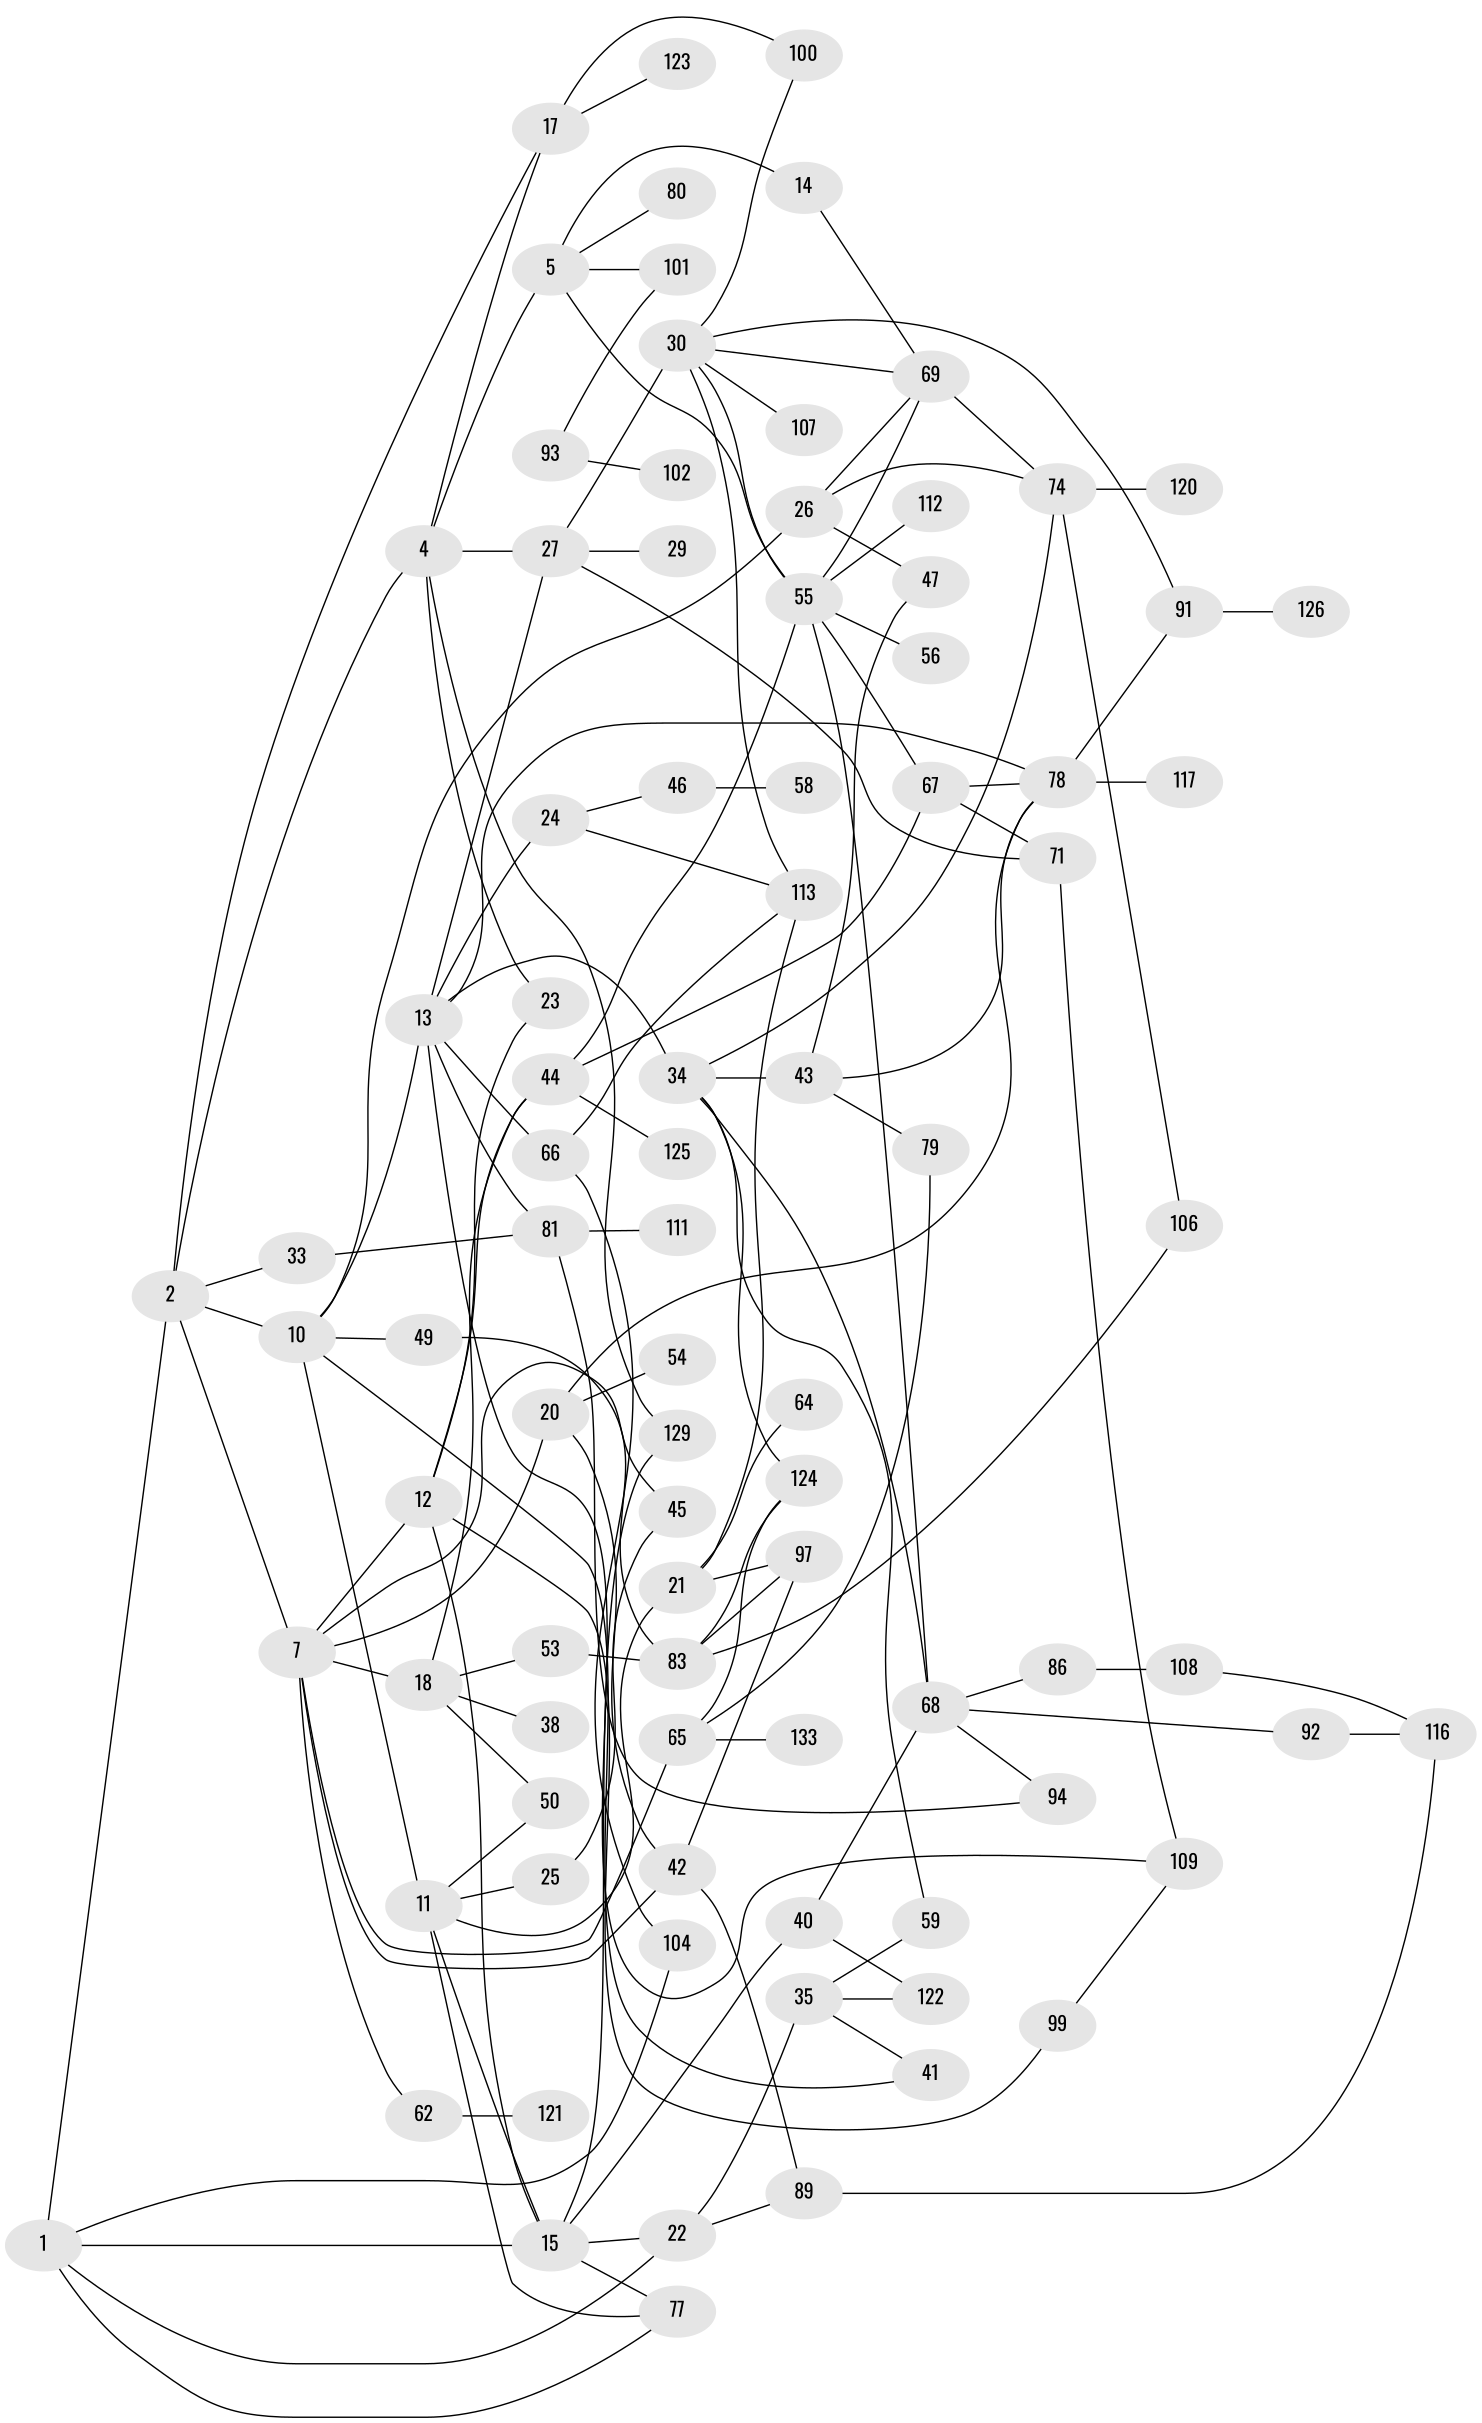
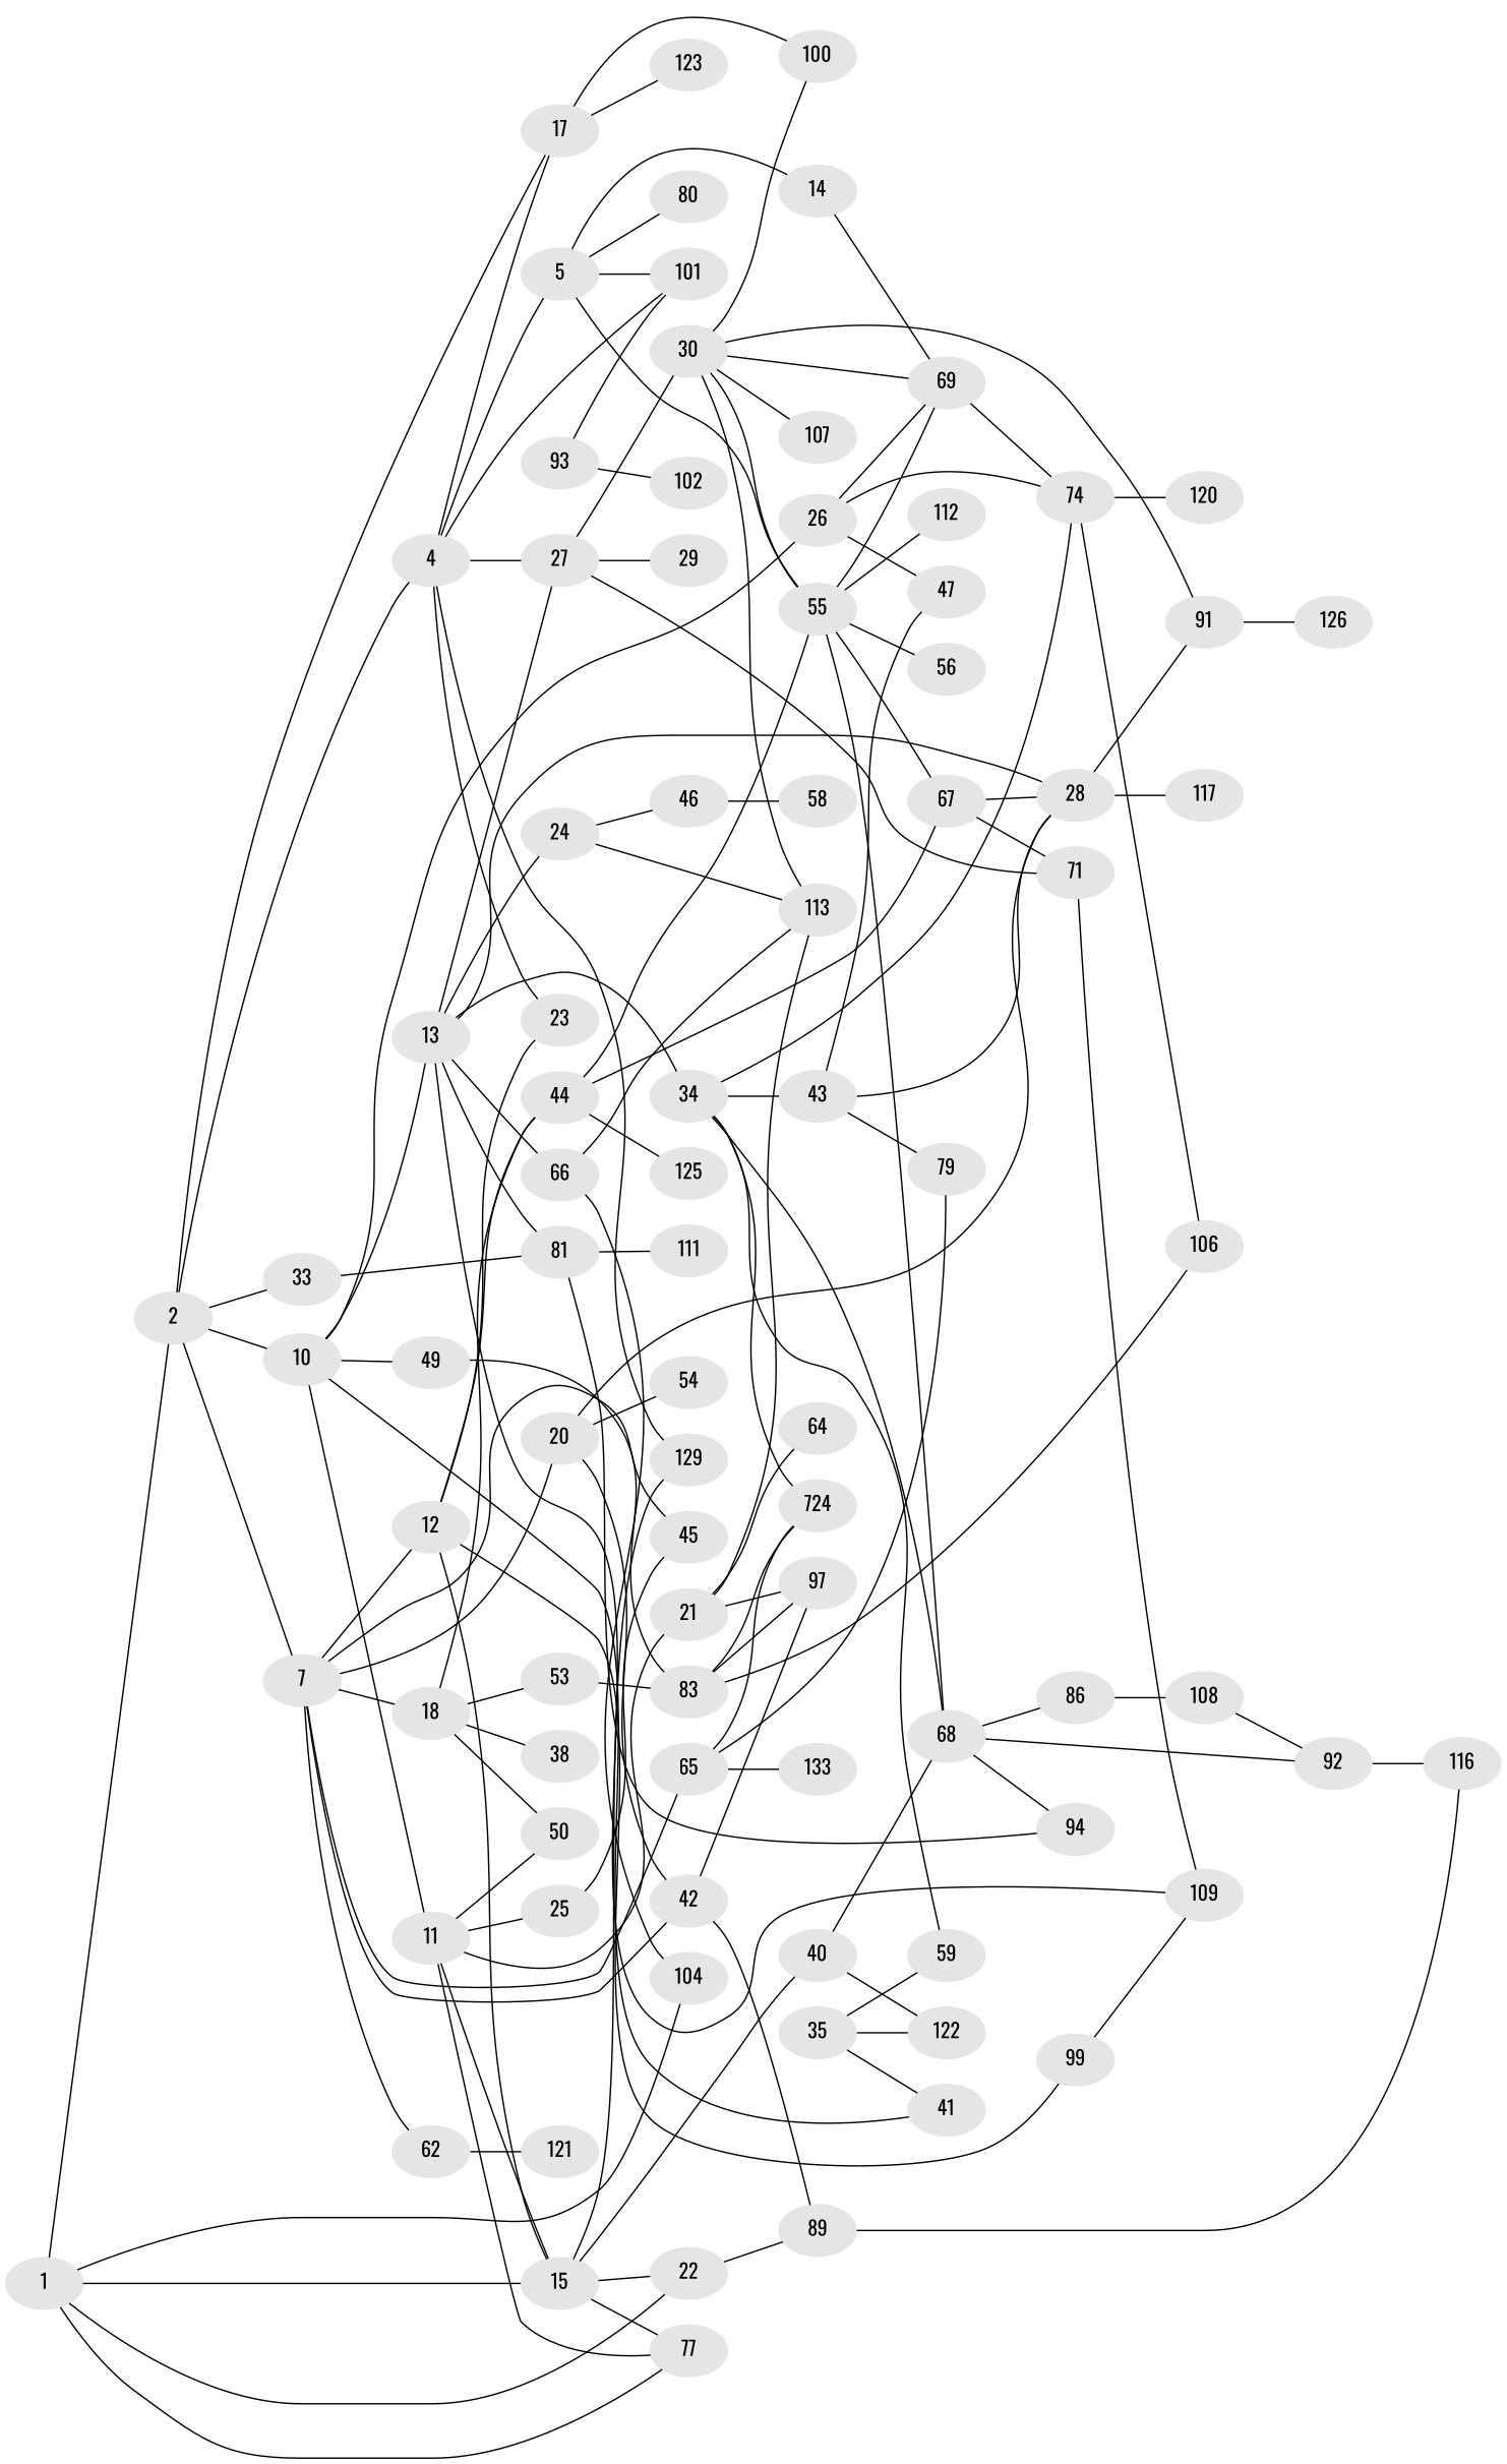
  graph {
    fontname=Oswald
    rankdir=LR
    node [color=gray90 fontname=Oswald style=filled]
    edge [fontname=Oswald]
    1 [super="+8"]
    2 [super="+3"]
    15 [super="+82"]
    22 [super="+28"]
    77
    104
    4 [super="+72"]
    7 [super="+9"]
    10 [super="+76"]
    17 [super="+130"]
    33 [super="+39"]
    129
    40
    35 [super="+36"]
    89
    5 [super="+6"]
    23
    27 [super="+51"]
    101
    12 [super="+48"]
    18 [super="+31"]
    20
    42 [super="+103"]
    62
    65 [super="+105"]
    45
    11 [super="+84"]
    13 [super="+32"]
    n29 [label=49]
    26 [super="+70"]
    41
    100
    123
    81
    14 [super="+16"]
    55 [super="+60"]
    80
    29
    30 [super="+87"]
    71
    69 [super="+88"]
    68 [super="+85"]
    112
    67 [super="+110"]
    56
    44 [super="+49"]
    99
    50
    38
    53 [super="+63"]
-   78 [super="+115"]
+   78 [super="+115" label=28]
    54
    97
    121
-   124
+   124 [label=724]
    n56 [label=79]
    133
    21 [super="+61"]
    25
    24
    34 [super="+73"]
    66
    109 [super="+114"]
    83 [super="+90"]
    47 [super="+96"]
    74 [super="+119"]
    64
    113 [super="+132"]
    125
    46 [super="+79"]
    43
    59
    91 [super="+118"]
    117
    94
    111
    93 [super="+95"]
    102
    122 [super="+127"]
    106
    116
    58
    120
    107
    126
    86
    92
    108 [super="+131"]
    1 -- 2
    1 -- 15
    1 -- 22
    1 -- 77
    1 -- 104
    2 -- 4
    2 -- 7
    2 -- 10
    2 -- 17
    2 -- 33
    15 -- 22
    15 -- 77
    15 -- 129
    15 -- 40
-   22 -- 35
    22 -- 89
    4 -- 17
    4 -- 129
    4 -- 5
    4 -- 23
    4 -- 27
+   4 -- 101
    7 -- 12
    7 -- 18
    7 -- 20
    7 -- 42
    7 -- 62
    7 -- 65
    7 -- 45
    10 -- 11
    10 -- 13
    10 -- n29
    10 -- 26
    10 -- 41
    17 -- 100
    17 -- 123
    33 -- 81
    40 -- 68
    40 -- 122
    35 -- 41
    35 -- 59
    35 -- 122
    89 -- 116
    5 -- 101
    5 -- 14
    5 -- 55
    5 -- 80
    27 -- 29
    27 -- 30
    27 -- 71
    12 -- 15
    12 -- 23
    12 -- 44
    12 -- 99
    18 -- 44
    18 -- 50
    18 -- 38
    18 -- 53
    20 -- 42
    20 -- 78
    20 -- 54
    42 -- 89
    42 -- 97
    62 -- 121
    65 -- 124
    65 -- n56
    65 -- 133
    11 -- 15
    11 -- 77
    11 -- 50
    11 -- 21
    11 -- 25
    13 -- 27
    13 -- 81
    13 -- 78
    13 -- 24
    13 -- 34
    13 -- 66
    13 -- 109
    n29 -- 83
    26 -- 69
    26 -- 47
    26 -- 74
    81 -- 94
    81 -- 111
    14 -- 69
    55 -- 69
    55 -- 68
    55 -- 112
    55 -- 67
    55 -- 56
    30 -- 100
    30 -- 55
    30 -- 69
    30 -- 113
    30 -- 91
    30 -- 107
    71 -- 109
    69 -- 74
    68 -- 94
    68 -- 86
    68 -- 92
    67 -- 71
    67 -- 78
    44 -- 55
    44 -- 67
    44 -- 125
    99 -- 109
    53 -- 83
    78 -- 91
    78 -- 117
    21 -- 97
    21 -- 64
    21 -- 113
    25 -- 45
    24 -- 113
    24 -- 46
    34 -- 68
    34 -- 124
    34 -- 74
    34 -- 43
    34 -- 59
    66 -- 104
    66 -- 113
    83 -- 97
    83 -- 124
    83 -- 106
    74 -- 106
    74 -- 120
    46 -- 58
    43 -- 78
    43 -- n56
    43 -- 47
    91 -- 126
    93 -- 101
    93 -- 102
    86 -- 108
    92 -- 116
-   108 -- 116
+   108 -- 92
  }
